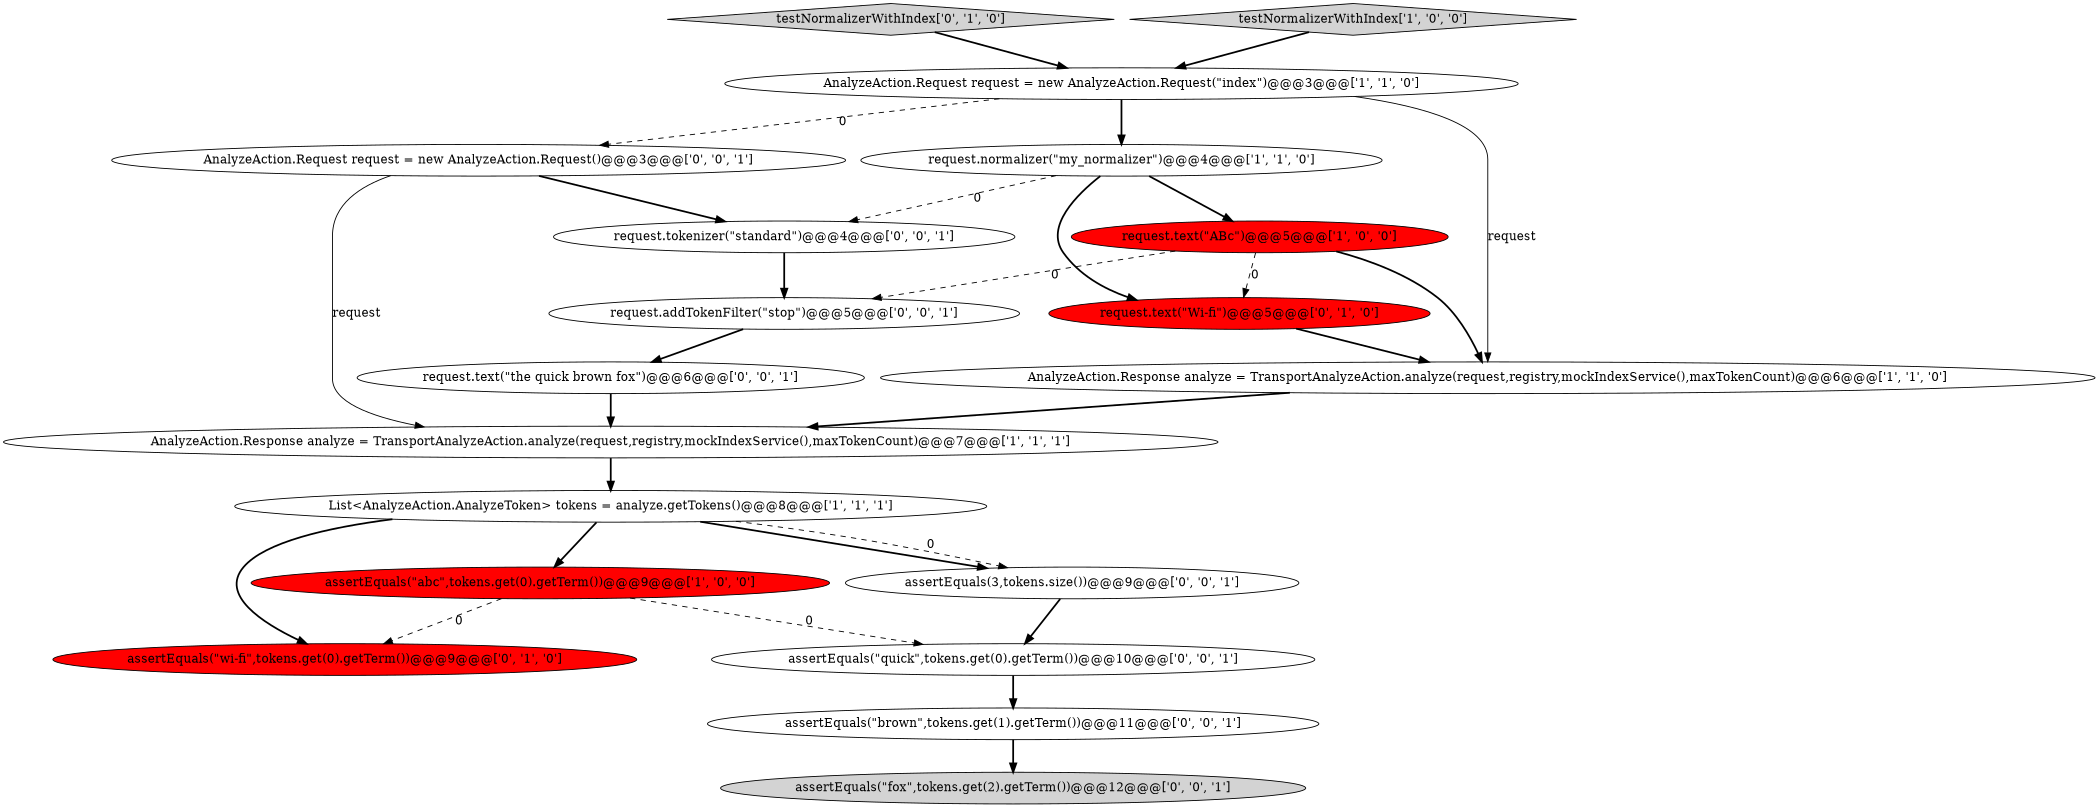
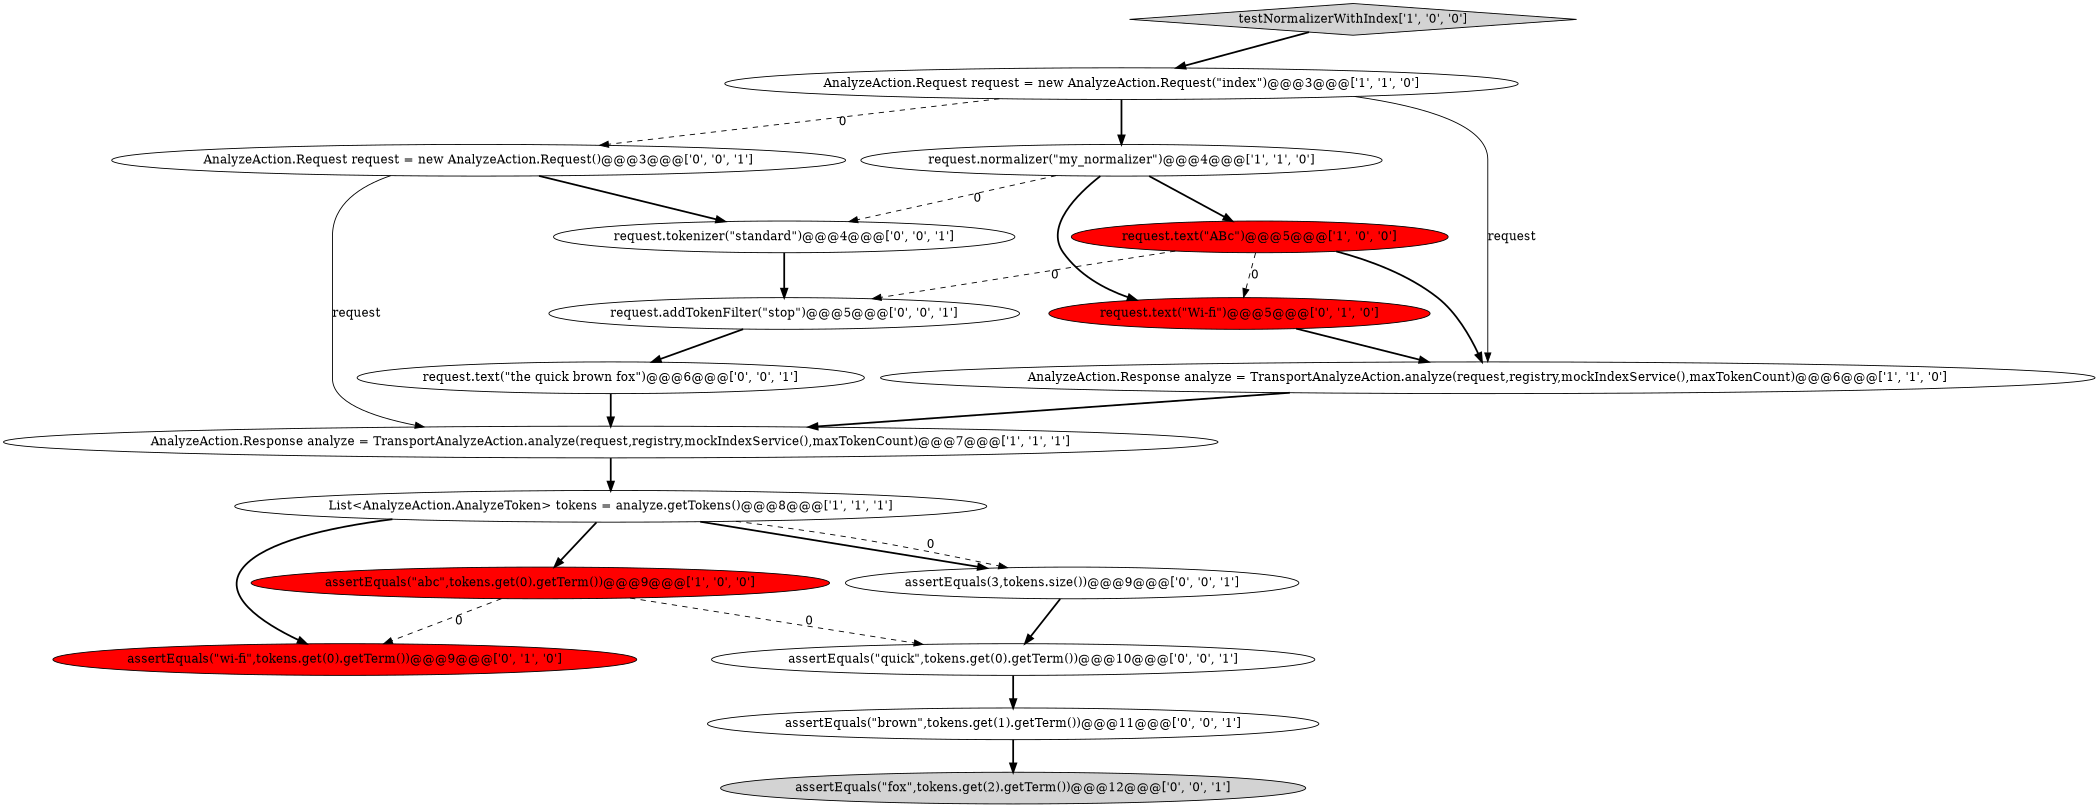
  digraph {
    node [fillcolor=white shape=ellipse style=filled]
    edge [style=bold]
    n1 [label="AnalyzeAction.Request request = new AnalyzeAction.Request()@@@3@@@['0', '0', '1']"]
    n2 [label="request.tokenizer(\"standard\")@@@4@@@['0', '0', '1']"]
    n3 [label="AnalyzeAction.Response analyze = TransportAnalyzeAction.analyze(request,registry,mockIndexService(),maxTokenCount)@@@7@@@['1', '1', '1']"]
    n4 [label="request.addTokenFilter(\"stop\")@@@5@@@['0', '0', '1']"]
    n5 [label="List<AnalyzeAction.AnalyzeToken> tokens = analyze.getTokens()@@@8@@@['1', '1', '1']"]
    n6 [fillcolor=lightgray label="assertEquals(\"fox\",tokens.get(2).getTerm())@@@12@@@['0', '0', '1']"]
    n7 [label="AnalyzeAction.Response analyze = TransportAnalyzeAction.analyze(request,registry,mockIndexService(),maxTokenCount)@@@6@@@['1', '1', '0']"]
    n8 [fillcolor=red label="request.text(\"ABc\")@@@5@@@['1', '0', '0']"]
    n9 [fillcolor=red label="request.text(\"Wi-fi\")@@@5@@@['0', '1', '0']"]
    n10 [label="request.text(\"the quick brown fox\")@@@6@@@['0', '0', '1']"]
    n11 [label="request.normalizer(\"my_normalizer\")@@@4@@@['1', '1', '0']"]
    n12 [fillcolor=red label="assertEquals(\"abc\",tokens.get(0).getTerm())@@@9@@@['1', '0', '0']"]
    n13 [fillcolor=red label="assertEquals(\"wi-fi\",tokens.get(0).getTerm())@@@9@@@['0', '1', '0']"]
    n14 [label="assertEquals(\"quick\",tokens.get(0).getTerm())@@@10@@@['0', '0', '1']"]
    n15 [label="assertEquals(\"brown\",tokens.get(1).getTerm())@@@11@@@['0', '0', '1']"]
    n16 [label="AnalyzeAction.Request request = new AnalyzeAction.Request(\"index\")@@@3@@@['1', '1', '0']"]
    n17 [label="assertEquals(3,tokens.size())@@@9@@@['0', '0', '1']"]
-   n18 [fillcolor=lightgray label="testNormalizerWithIndex['0', '1', '0']" shape=diamond]
    n19 [fillcolor=lightgray label="testNormalizerWithIndex['1', '0', '0']" shape=diamond]
    n1 -> n2
    n1 -> n3 [label=request style=solid]
    n2 -> n4
    n3 -> n5
    n4 -> n10
    n5 -> n12
    n5 -> n13
    n5 -> n17
    n5 -> n17 [label=0 style=dashed]
    n7 -> n3
    n8 -> n4 [label=0 style=dashed]
    n8 -> n7
    n8 -> n9 [label=0 style=dashed]
    n9 -> n7
    n10 -> n3
    n11 -> n2 [label=0 style=dashed]
    n11 -> n8
    n11 -> n9
    n12 -> n13 [label=0 style=dashed]
    n12 -> n14 [label=0 style=dashed]
    n14 -> n15
    n15 -> n6
    n16 -> n1 [label=0 style=dashed]
    n16 -> n7 [label=request style=solid]
    n16 -> n11
    n17 -> n14
-   n18 -> n16
    n19 -> n16
  }
